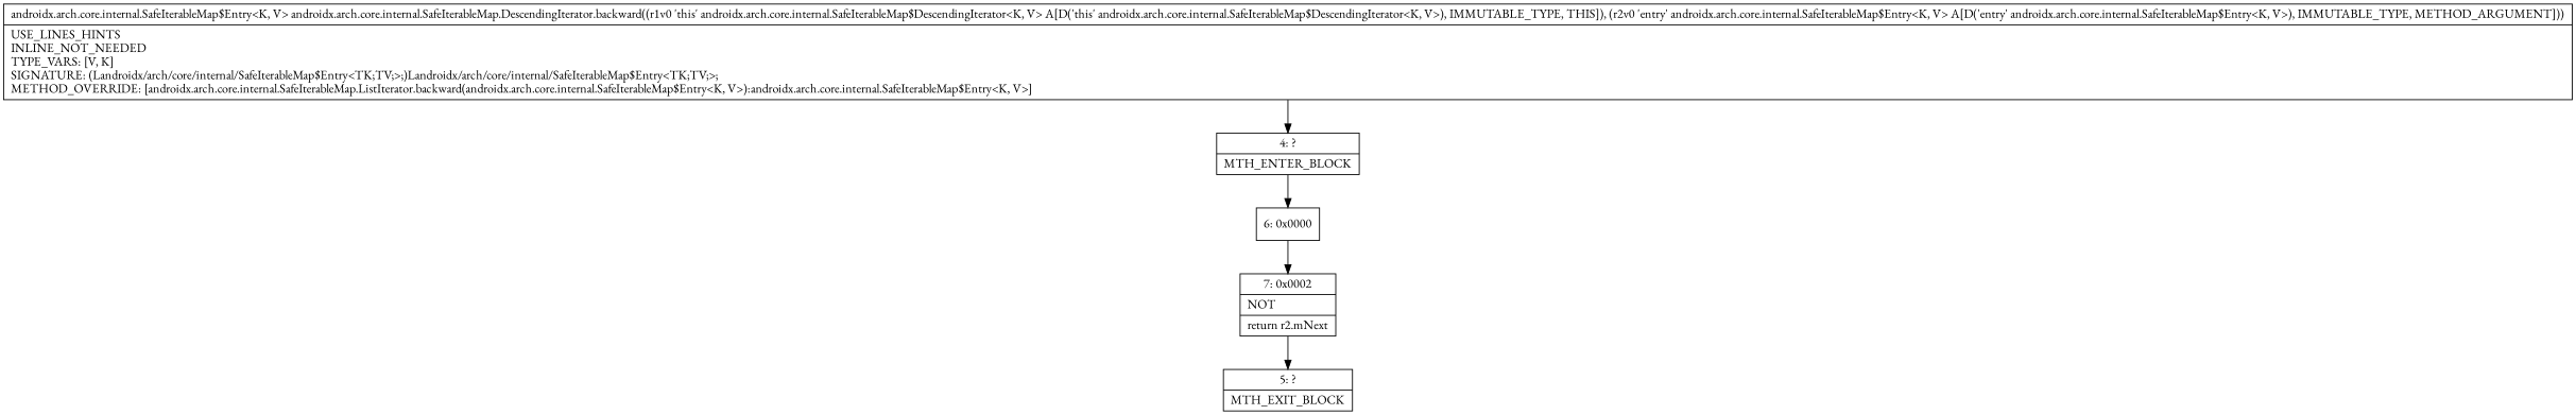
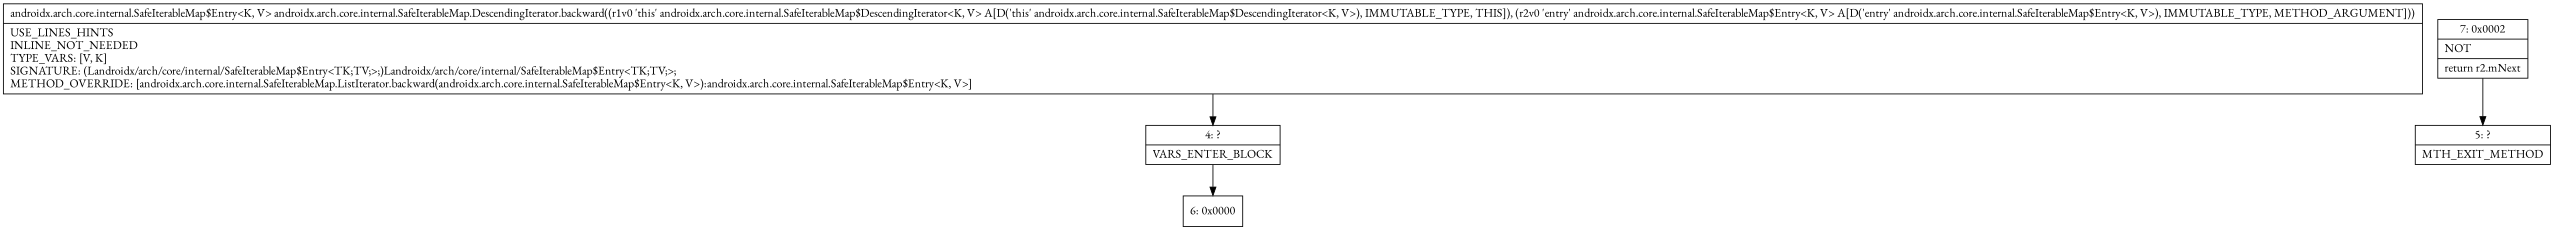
  digraph {
    fontname="EB Garamond"
    node [fontname="EB Garamond" shape=record]
    edge [fontname="EB Garamond"]
-   n1 [label="{4\:\ ?|MTH_ENTER_BLOCK\l}"]
+   n1 [label="{4\:\ ?|VARS_ENTER_BLOCK\l}"]
    n2 [label="{6\:\ 0x0000}"]
    n3 [label="{7\:\ 0x0002|NOT\l|return r2.mNext\l}"]
-   n4 [label="{5\:\ ?|MTH_EXIT_BLOCK\l}"]
+   n4 [label="{5\:\ ?|MTH_EXIT_METHOD\l}"]
    n5 [label="{androidx.arch.core.internal.SafeIterableMap$Entry\<K, V\> androidx.arch.core.internal.SafeIterableMap.DescendingIterator.backward((r1v0 'this' androidx.arch.core.internal.SafeIterableMap$DescendingIterator\<K, V\> A[D('this' androidx.arch.core.internal.SafeIterableMap$DescendingIterator\<K, V\>), IMMUTABLE_TYPE, THIS]), (r2v0 'entry' androidx.arch.core.internal.SafeIterableMap$Entry\<K, V\> A[D('entry' androidx.arch.core.internal.SafeIterableMap$Entry\<K, V\>), IMMUTABLE_TYPE, METHOD_ARGUMENT]))  | USE_LINES_HINTS\lINLINE_NOT_NEEDED\lTYPE_VARS: [V, K]\lSIGNATURE: (Landroidx\/arch\/core\/internal\/SafeIterableMap$Entry\<TK;TV;\>;)Landroidx\/arch\/core\/internal\/SafeIterableMap$Entry\<TK;TV;\>;\lMETHOD_OVERRIDE: [androidx.arch.core.internal.SafeIterableMap.ListIterator.backward(androidx.arch.core.internal.SafeIterableMap$Entry\<K, V\>):androidx.arch.core.internal.SafeIterableMap$Entry\<K, V\>]\l}"]
    n1 -> n2
-   n2 -> n3
    n3 -> n4
    n5 -> n1
  }
